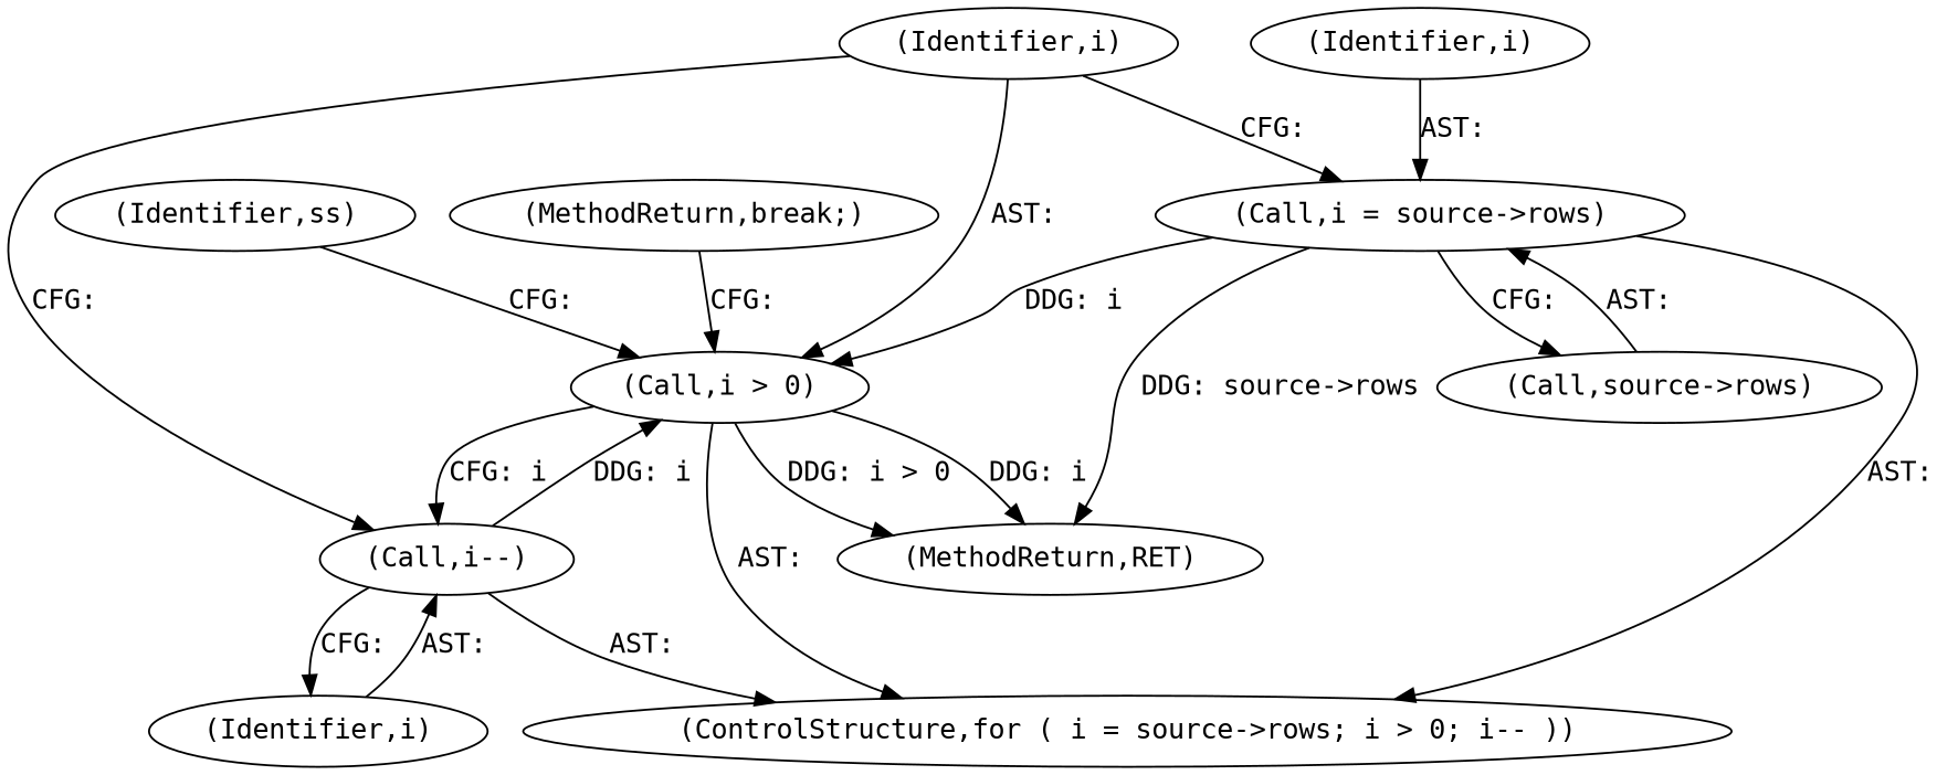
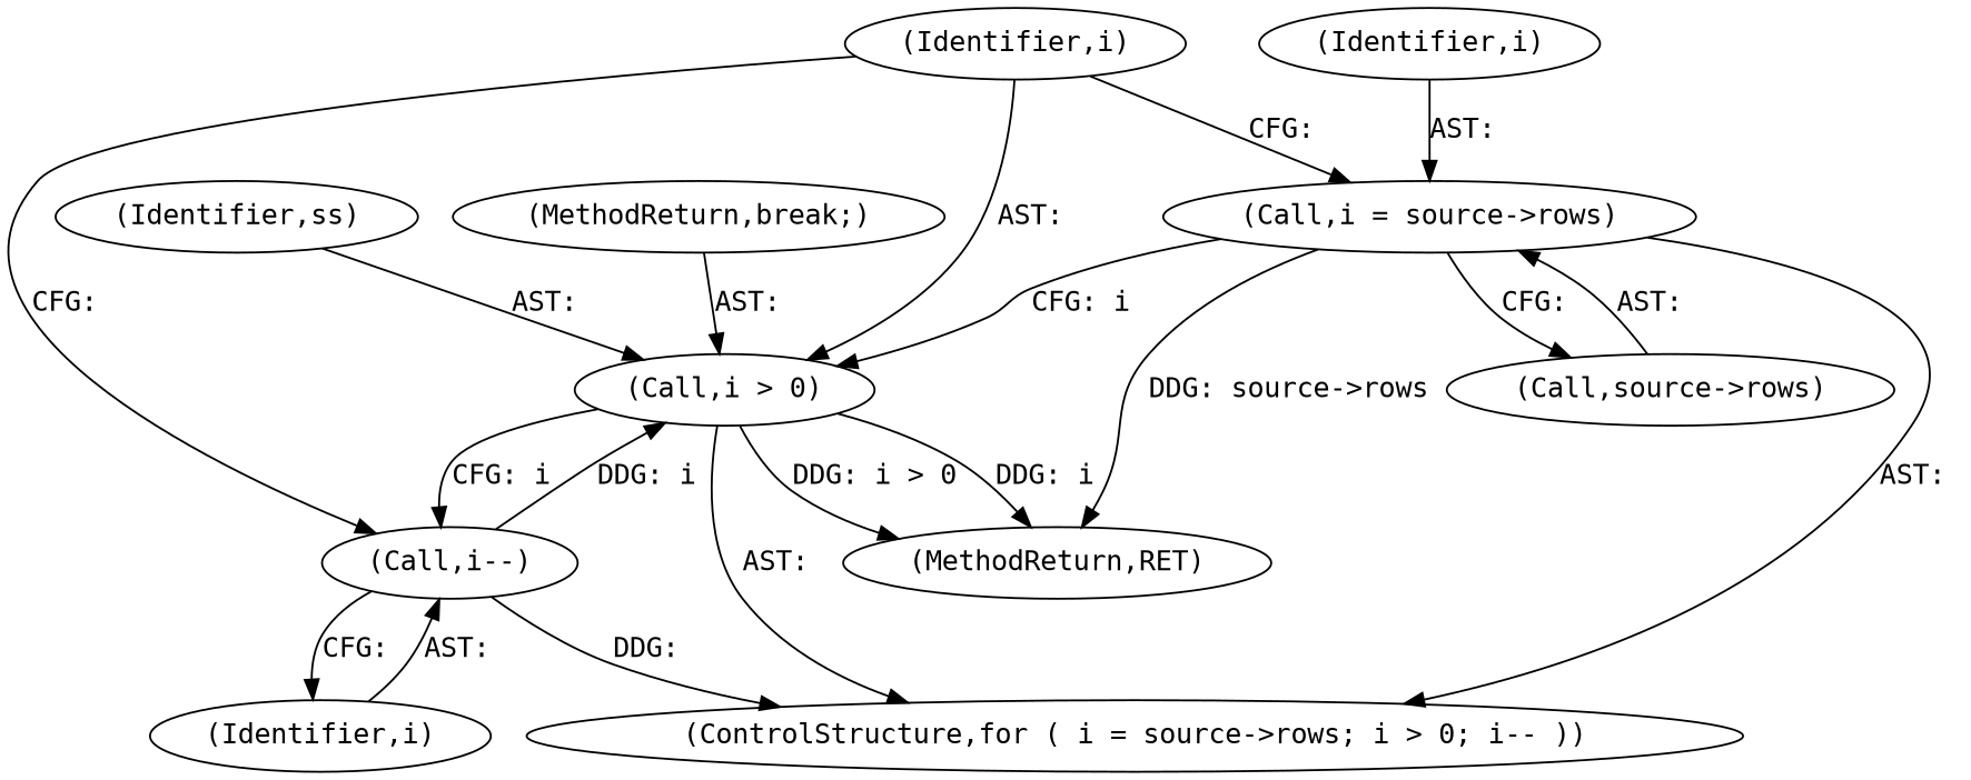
  digraph {
    fontname="DejaVu Sans Mono"
    node [fontname="DejaVu Sans Mono"]
    edge [fontname="DejaVu Sans Mono"]
    n1 [label="(Call,i = source->rows)"]
    n2 [label="(Call,i > 0)"]
    n3 [label="(MethodReturn,RET)"]
    n4 [label="(Call,source->rows)"]
    n5 [label="(ControlStructure,for ( i = source->rows; i > 0; i-- ))"]
    n6 [label="(Call,i--)"]
    n7 [label="(Identifier,i)"]
    n8 [label="(Identifier,i)"]
    n9 [label="(Identifier,ss)"]
    n10 [label="(MethodReturn,break;)"]
    n11 [label="(Identifier,i)"]
-   n1 -> n2 [label="DDG: i"]
+   n1 -> n2 [label="CFG: i"]
    n1 -> n3 [label="DDG: source->rows"]
    n1 -> n4 [label="CFG: "]
    n1 -> n5 [label="AST: "]
    n2 -> n3 [label="DDG: i > 0"]
    n2 -> n3 [label="DDG: i"]
    n2 -> n5 [label="AST: "]
    n2 -> n6 [label="CFG: i"]
    n4 -> n1 [label="AST: "]
    n6 -> n2 [label="DDG: i"]
-   n6 -> n5 [label="AST: "]
+   n6 -> n5 [label="DDG: "]
    n6 -> n7 [label="CFG: "]
    n7 -> n6 [label="AST: "]
    n8 -> n1 [label="CFG: "]
    n8 -> n2 [label="AST: "]
    n8 -> n6 [label="CFG: "]
-   n9 -> n2 [label="CFG: "]
-   n10 -> n2 [label="CFG: "]
+   n9 -> n2 [label="AST: "]
+   n10 -> n2 [label="AST: "]
    n11 -> n1 [label="AST: "]
  }
